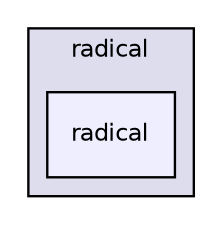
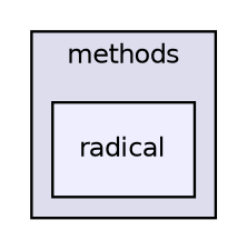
  digraph {
    compound=true
    n1 [fillcolor="#eeeeff" fontname=Helvetica fontsize=10 label=radical pencolor=black shape=box style=filled]
    subgraph cluster_1 {
      bgcolor="#ddddee"
      fontname=Helvetica
      fontsize=10
-     label=radical
+     label=methods
      pencolor=black
      n1
    }
  }
